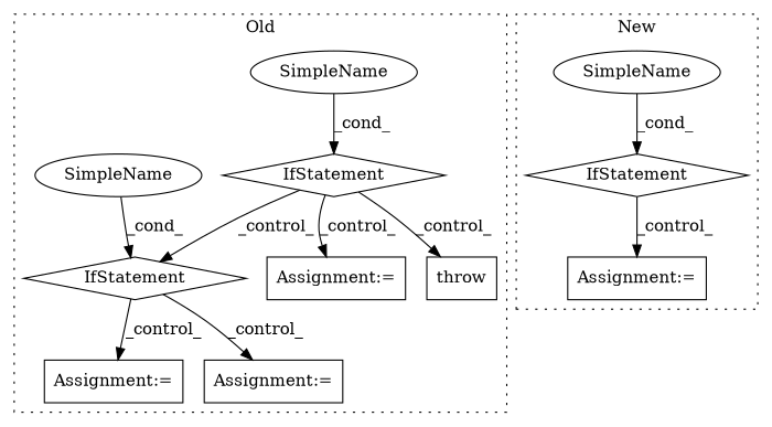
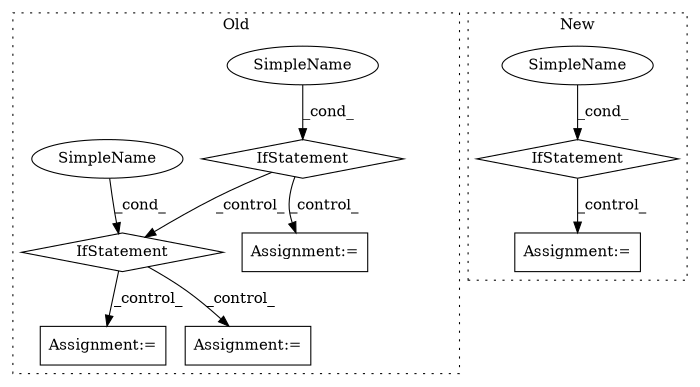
  digraph {
    node [a=7 l=1 shape=box]
-   n1 [a=53 l=6 label=throw s=4071]
    n2 [a=25 l="4,2" label=IfStatement s="4036,4061" shape=diamond]
    n3 [a=42 label=SimpleName shape=ellipse l=""]
    n4 [label="Assignment:=" s=4179]
    n5 [label="Assignment:=" s=4282]
    n6 [label="Assignment:=" s=4327]
    n7 [a=42 label=SimpleName shape=ellipse l=""]
    n8 [a=25 l="4,2" label=IfStatement s="4207,4264" shape=diamond]
    n9 [a=25 l="4,2" label=IfStatement s="4504,4520" shape=diamond]
    n10 [label="Assignment:=" s=4719]
    n11 [a=42 label=SimpleName shape=ellipse l=""]
    subgraph cluster_1 {
      label=Old
      style=dotted
-     n1
      n2
      n3
      n4
      n5
      n6
      n7
      n8
    }
    subgraph cluster_2 {
      label=New
      style=dotted
      n9
      n10
      n11
    }
-   n2 -> n1 [label=_control_]
    n2 -> n4 [label=_control_]
    n2 -> n8 [label=_control_]
    n3 -> n2 [label=_cond_]
    n7 -> n8 [label=_cond_]
    n8 -> n5 [label=_control_]
    n8 -> n6 [label=_control_]
    n9 -> n10 [label=_control_]
    n11 -> n9 [label=_cond_]
  }
